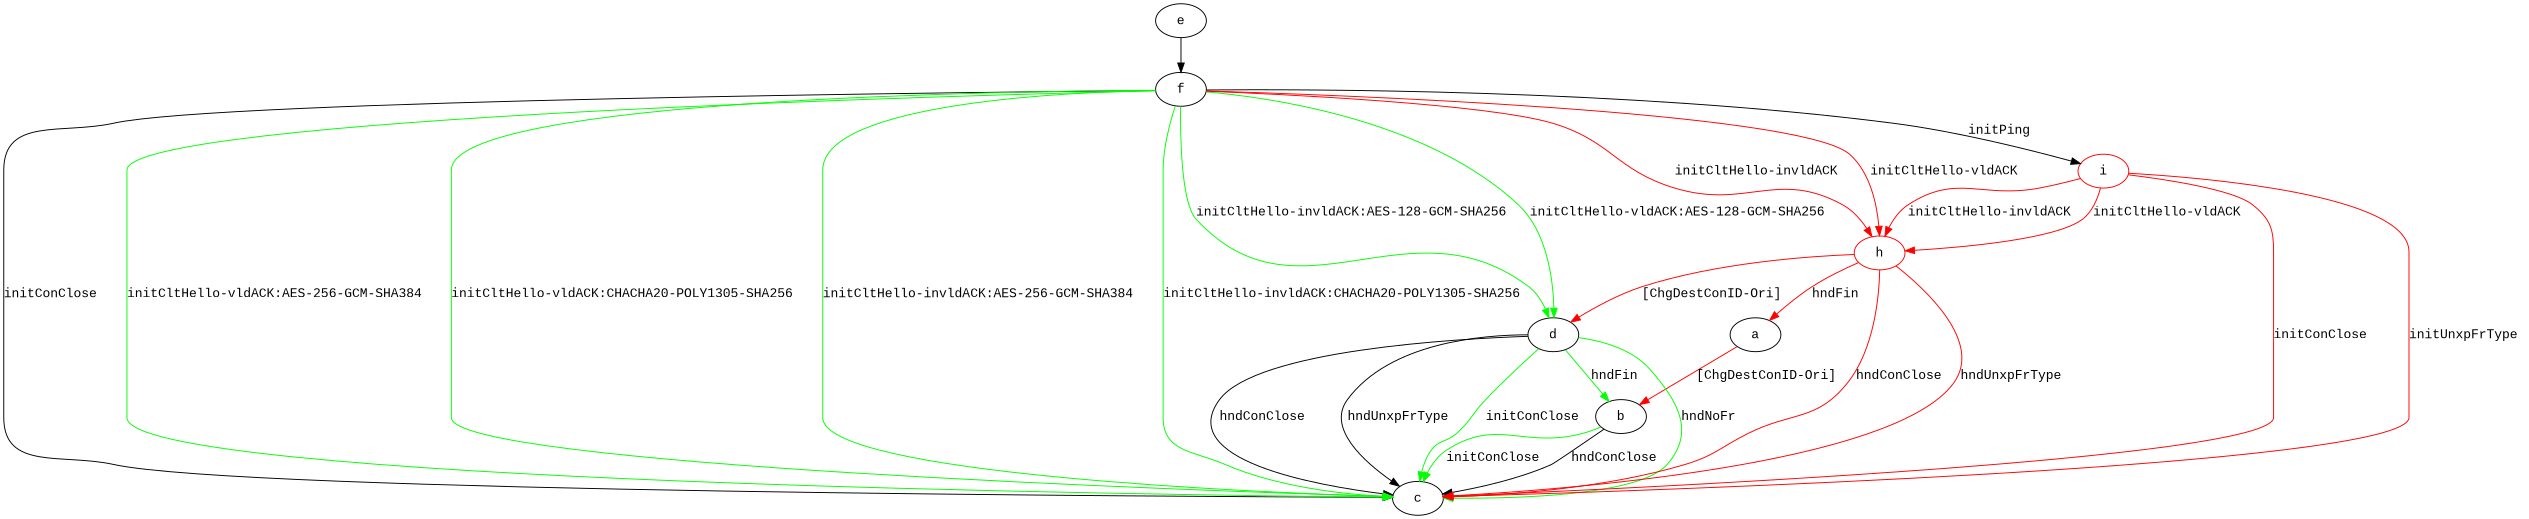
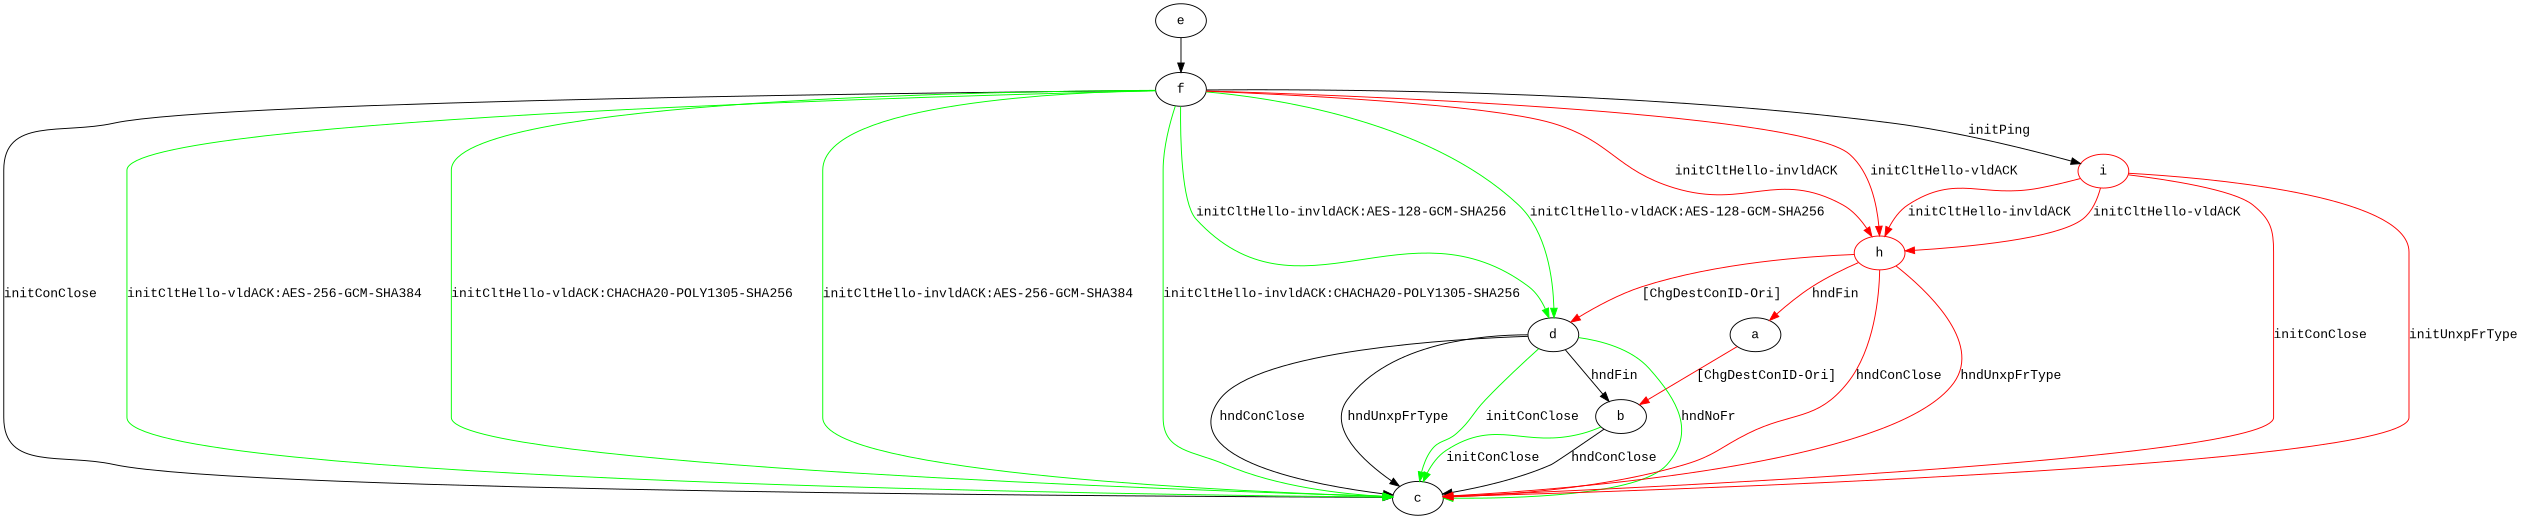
  digraph {
    fontname="Liberation Mono"
    node [fontname="Liberation Mono"]
    edge [color=red fontname="Liberation Mono"]
    a
    b
    c
    d
    e
    f
    h [color=red]
    i [color=red]
    a -> b [label="[ChgDestConID-Ori] "]
    b -> c [label="hndConClose " color=""]
    b -> c [color=green label="initConClose "]
-   d -> b [label="hndFin " color=green]
+   d -> b [label="hndFin " color=""]
    d -> c [label="hndConClose " color=""]
    d -> c [label="hndUnxpFrType " color=""]
    d -> c [color=green label="initConClose "]
    d -> c [color=green label="hndNoFr "]
    e -> f [color=""]
    f -> c [label="initConClose " color=""]
    f -> c [color=green label="initCltHello-vldACK:AES-256-GCM-SHA384 "]
    f -> c [color=green label="initCltHello-vldACK:CHACHA20-POLY1305-SHA256 "]
    f -> c [color=green label="initCltHello-invldACK:AES-256-GCM-SHA384 "]
    f -> c [color=green label="initCltHello-invldACK:CHACHA20-POLY1305-SHA256 "]
    f -> d [color=green label="initCltHello-vldACK:AES-128-GCM-SHA256 "]
    f -> d [color=green label="initCltHello-invldACK:AES-128-GCM-SHA256 "]
    f -> h [label="initCltHello-vldACK "]
    f -> h [label="initCltHello-invldACK "]
    f -> i [color=black label="initPing "]
    h -> a [label="hndFin "]
    h -> c [label="hndConClose "]
    h -> c [label="hndUnxpFrType "]
    h -> d [label="[ChgDestConID-Ori] "]
    i -> c [label="initConClose "]
    i -> c [label="initUnxpFrType "]
    i -> h [label="initCltHello-vldACK "]
    i -> h [label="initCltHello-invldACK "]
  }
